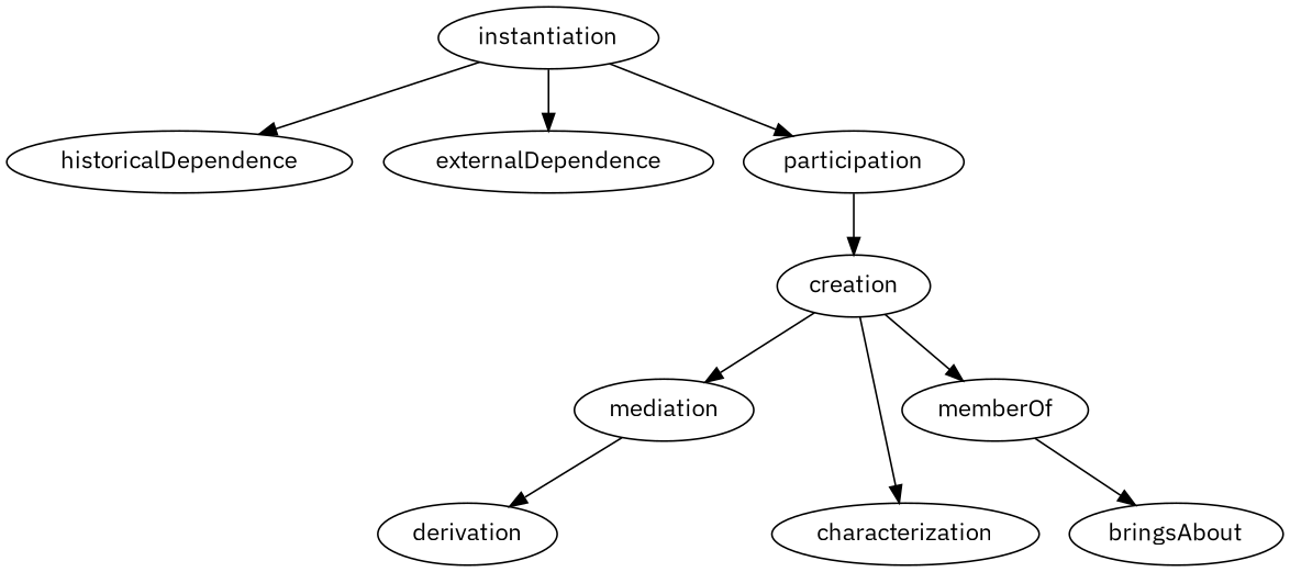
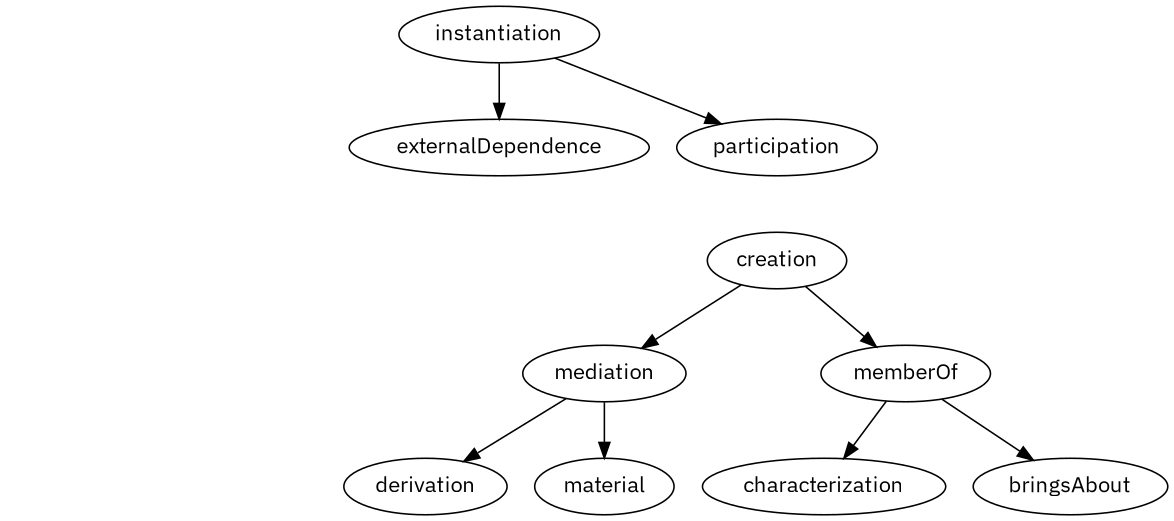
  strict digraph {
    fontname="IBM Plex Sans"
    node [fontname="IBM Plex Sans"]
    edge [fontname="IBM Plex Sans"]
    instantiation
-   historicalDependence
    externalDependence
    participation
    creation
    mediation
    characterization
    memberOf
    derivation
+   material
    bringsAbout
-   instantiation -> historicalDependence
    instantiation -> externalDependence
    instantiation -> participation
-   participation -> creation
    creation -> mediation
-   creation -> characterization
+   memberOf -> characterization
    creation -> memberOf
    mediation -> derivation
+   mediation -> material
    memberOf -> bringsAbout
  }
